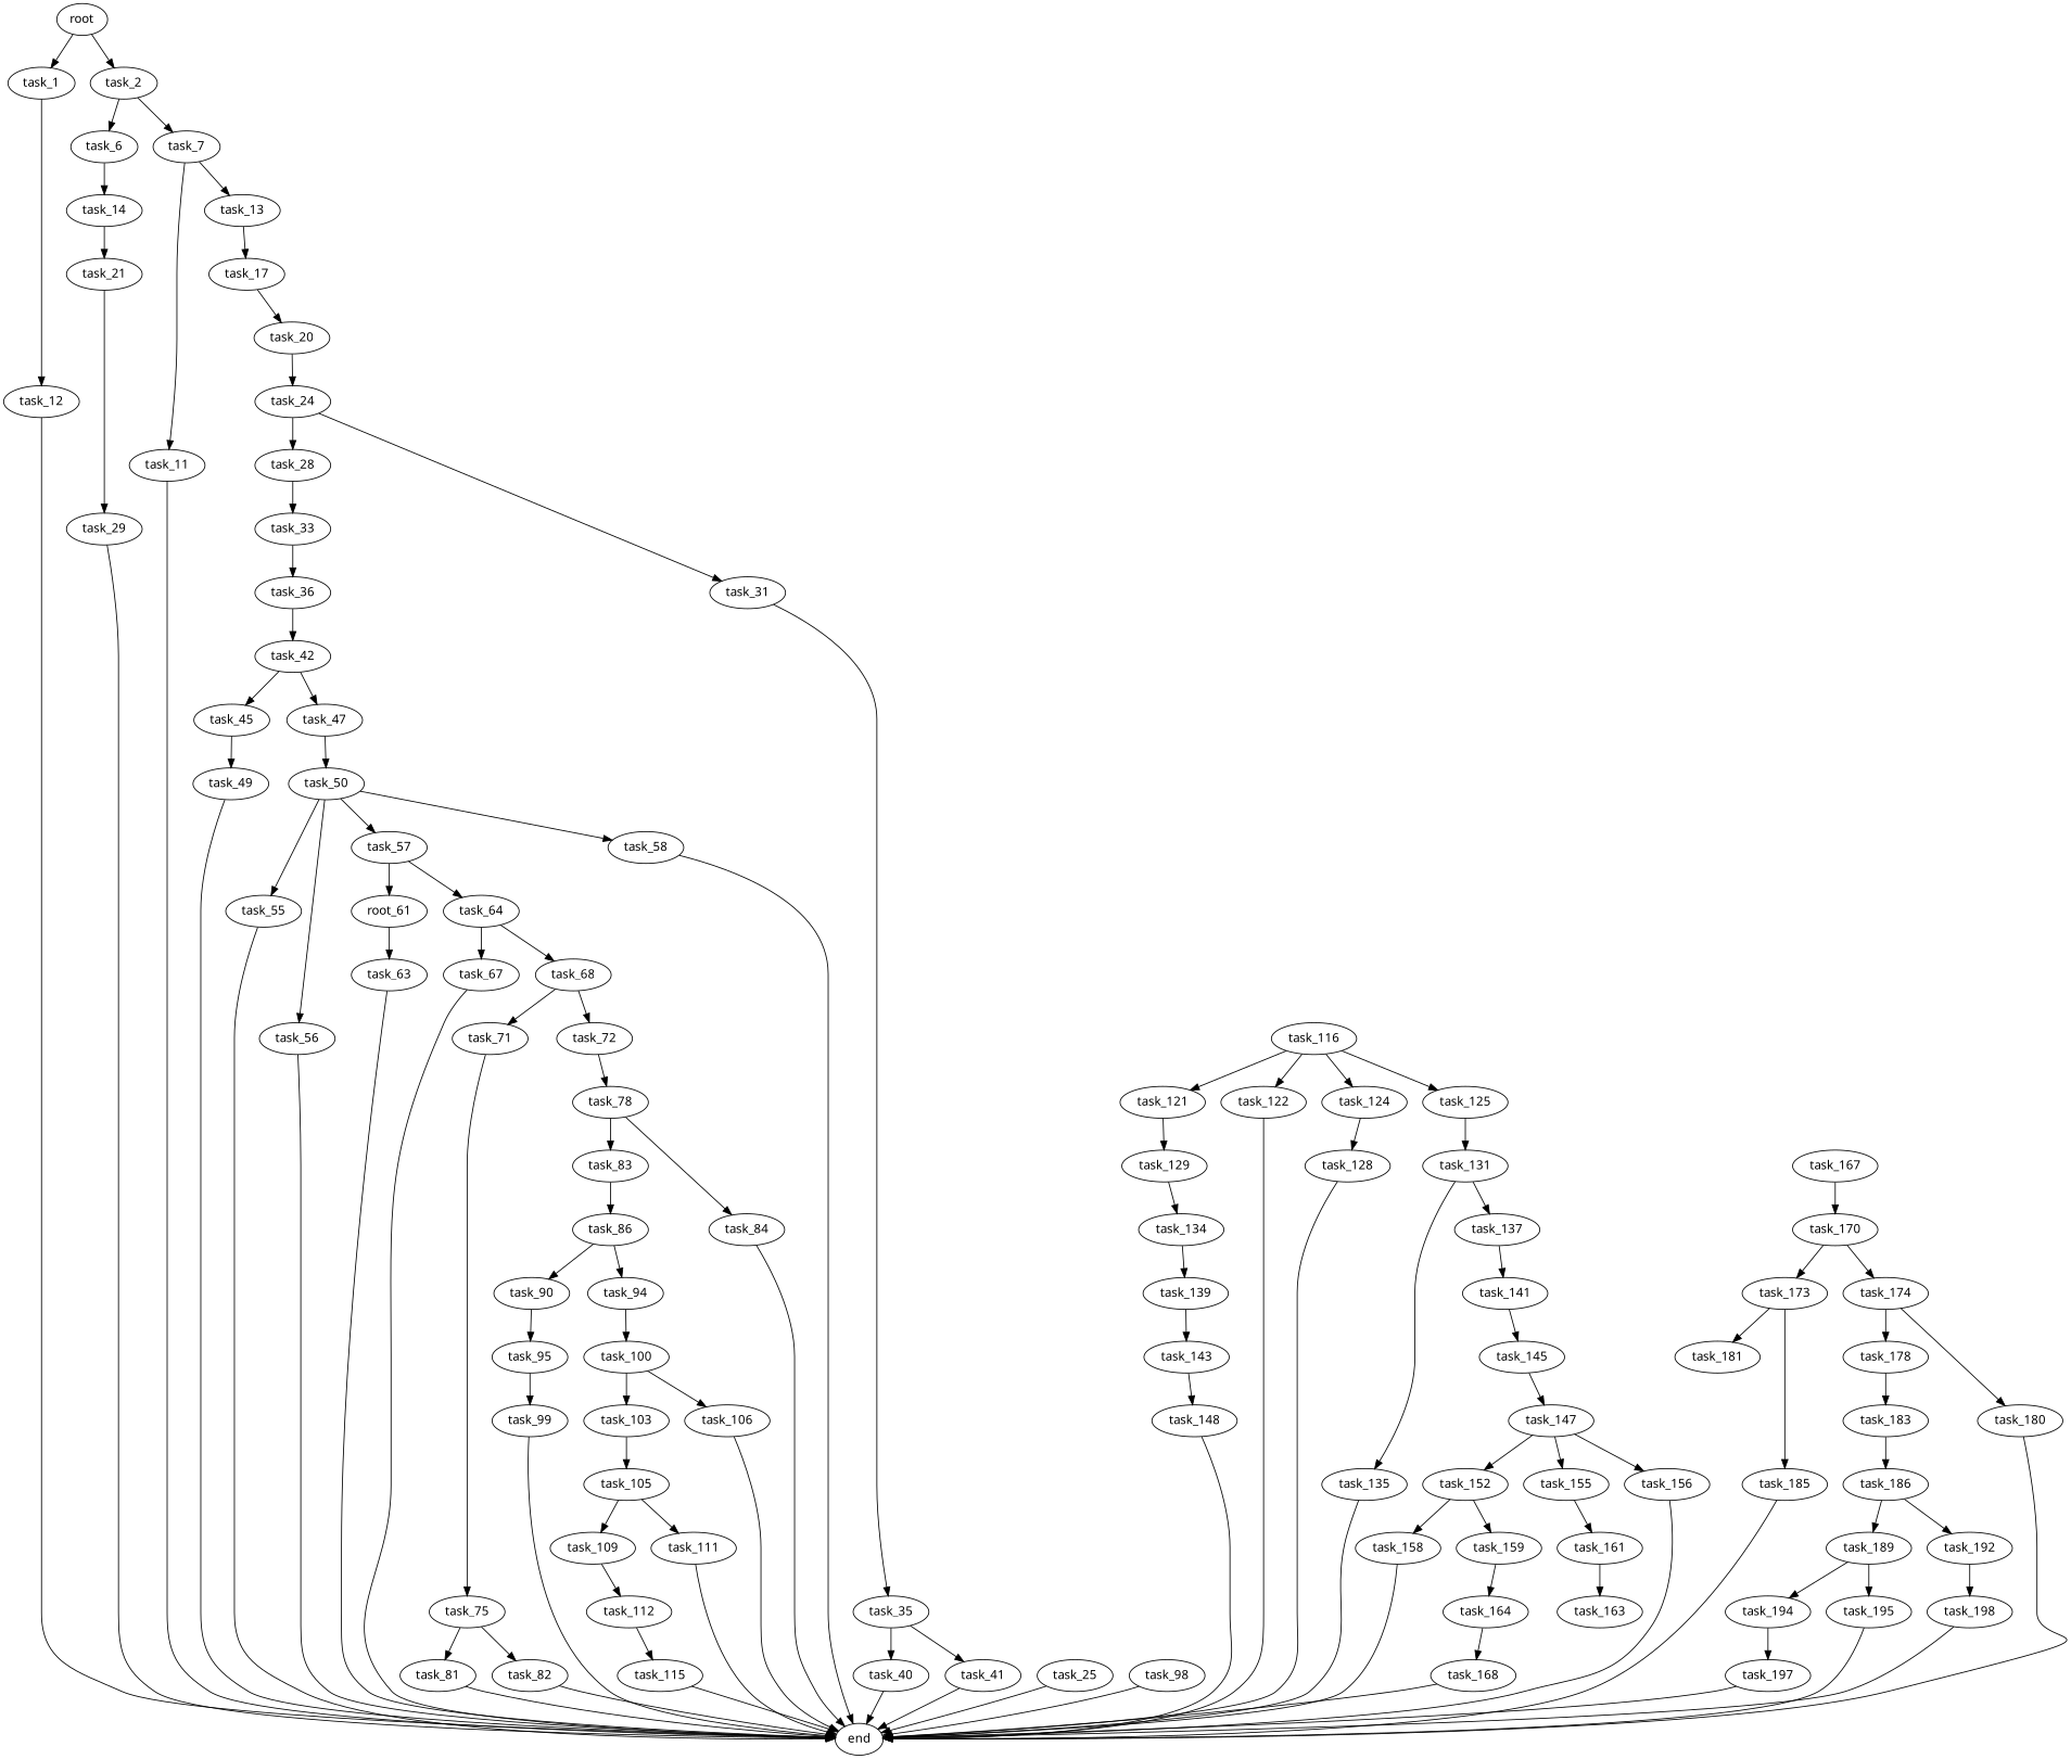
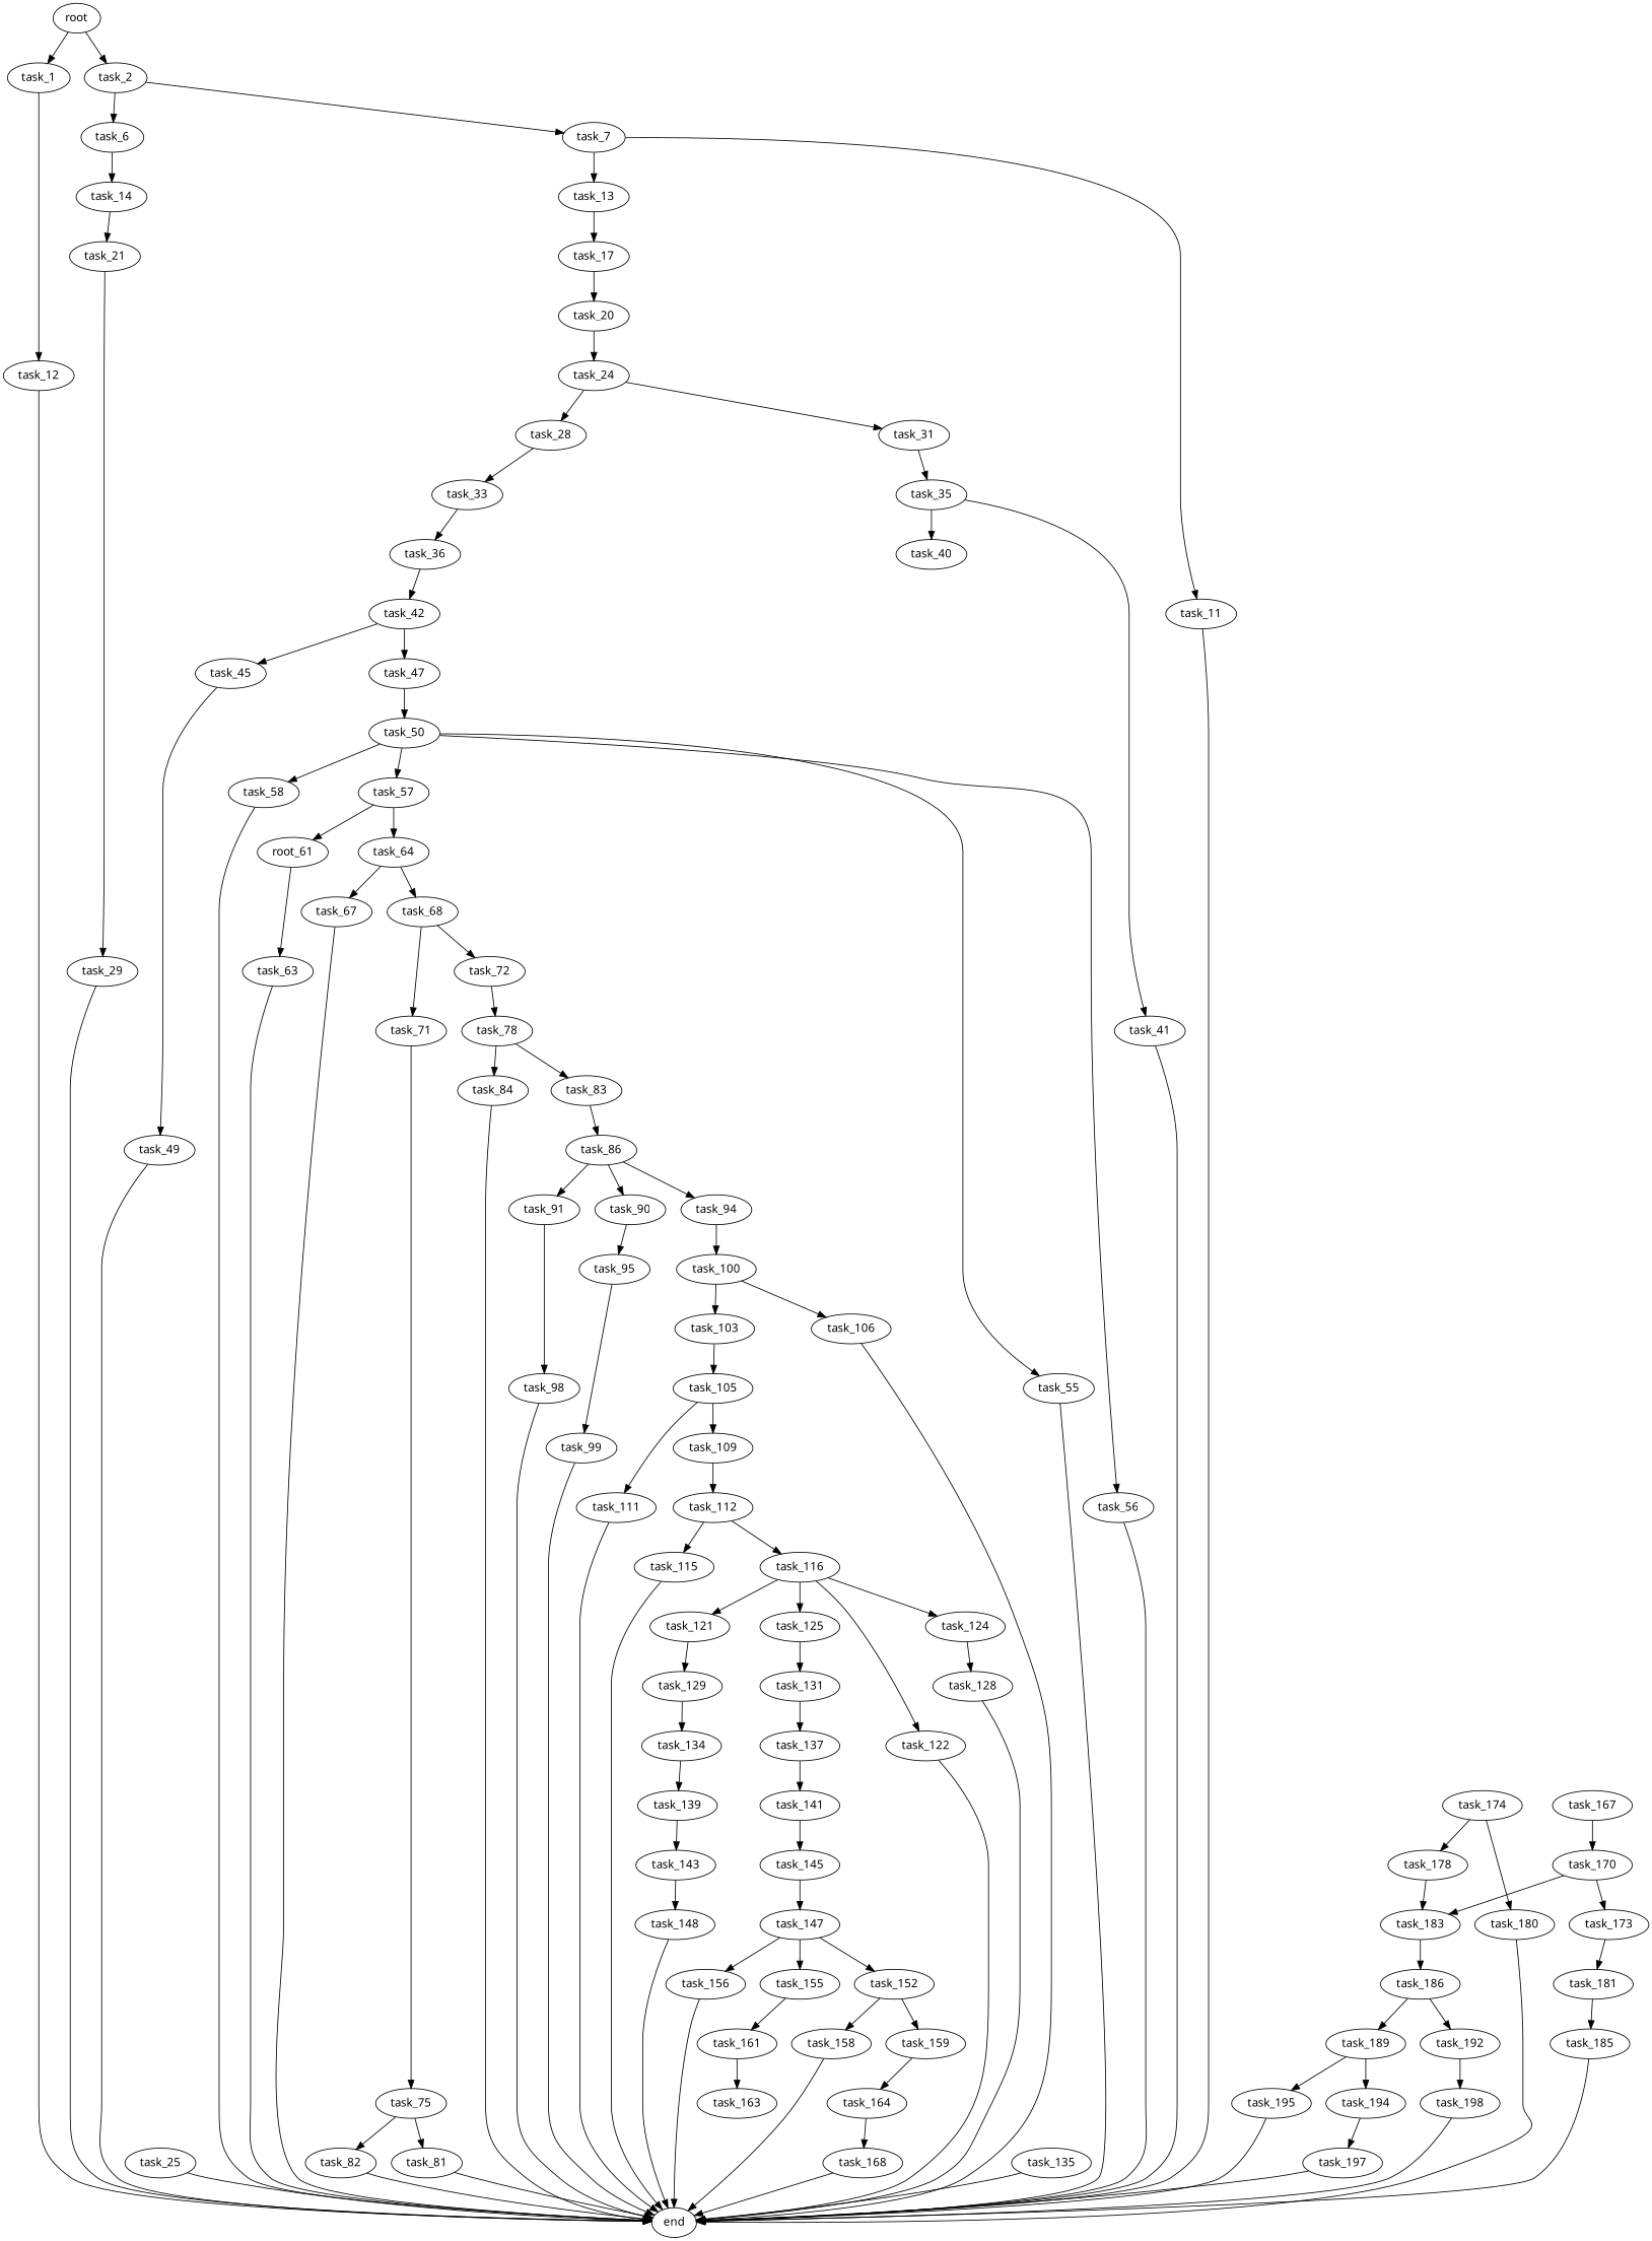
  digraph {
    fontname="Noto Sans"
    node [fontname="Noto Sans"]
    edge [fontname="Noto Sans"]
    root
    task_1
    task_2
    task_12
    task_6
    task_7
    end
    task_14
    task_11
    task_13
    task_21
    task_17
    task_20
    task_29
    task_24
    task_25
    task_28
    task_31
    task_33
    task_35
    task_36
    task_40
    task_41
    task_42
    task_45
    task_47
    task_49
    task_50
    task_55
    task_56
    task_57
    task_58
    n33 [label=root_61]
    task_64
    task_63
    task_67
    task_68
    task_71
    task_72
    task_75
    task_78
    task_81
    task_82
    task_83
    task_84
    task_86
    task_90
+   task_91
    task_94
    task_95
    task_98
    task_100
    task_99
    task_103
    task_106
    task_105
    task_109
    task_111
    task_112
    task_115
    task_116
    task_121
    task_122
    task_124
    task_125
    task_129
    task_128
    task_131
    task_134
    task_135
    task_137
    task_139
    task_141
    task_143
    task_145
    task_148
    task_147
    task_152
    task_155
    task_156
    task_158
    task_159
    task_161
    task_164
    task_163
    task_168
    task_167
    task_170
    task_173
    task_174
    task_181
    task_178
    task_180
    task_185
    task_183
    task_186
    task_189
    task_192
    task_194
    task_195
    task_198
    task_197
    root -> task_1
    root -> task_2
    task_1 -> task_12
    task_2 -> task_6
    task_2 -> task_7
    task_12 -> end
    task_6 -> task_14
    task_7 -> task_11
    task_7 -> task_13
    task_14 -> task_21
    task_11 -> end
    task_13 -> task_17
    task_21 -> task_29
    task_17 -> task_20
    task_20 -> task_24
    task_29 -> end
    task_24 -> task_28
    task_24 -> task_31
    task_25 -> end
    task_28 -> task_33
    task_31 -> task_35
    task_33 -> task_36
    task_35 -> task_40
    task_35 -> task_41
    task_36 -> task_42
-   task_40 -> end
    task_41 -> end
    task_42 -> task_45
    task_42 -> task_47
    task_45 -> task_49
    task_47 -> task_50
    task_49 -> end
    task_50 -> task_55
    task_50 -> task_56
    task_50 -> task_57
    task_50 -> task_58
    task_55 -> end
    task_56 -> end
    task_57 -> n33
    task_57 -> task_64
    task_58 -> end
    n33 -> task_63
    task_64 -> task_67
    task_64 -> task_68
    task_63 -> end
    task_67 -> end
    task_68 -> task_71
    task_68 -> task_72
    task_71 -> task_75
    task_72 -> task_78
    task_75 -> task_81
    task_75 -> task_82
    task_78 -> task_83
    task_78 -> task_84
    task_81 -> end
    task_82 -> end
    task_83 -> task_86
    task_84 -> end
    task_86 -> task_90
+   task_86 -> task_91
    task_86 -> task_94
    task_90 -> task_95
+   task_91 -> task_98
    task_94 -> task_100
    task_95 -> task_99
    task_98 -> end
    task_100 -> task_103
    task_100 -> task_106
    task_99 -> end
    task_103 -> task_105
    task_106 -> end
    task_105 -> task_109
    task_105 -> task_111
    task_109 -> task_112
    task_111 -> end
    task_112 -> task_115
+   task_112 -> task_116
    task_115 -> end
    task_116 -> task_121
    task_116 -> task_122
    task_116 -> task_124
    task_116 -> task_125
    task_121 -> task_129
    task_122 -> end
    task_124 -> task_128
    task_125 -> task_131
    task_129 -> task_134
    task_128 -> end
-   task_131 -> task_135
    task_131 -> task_137
    task_134 -> task_139
    task_135 -> end
    task_137 -> task_141
    task_139 -> task_143
    task_141 -> task_145
    task_143 -> task_148
    task_145 -> task_147
    task_148 -> end
    task_147 -> task_152
    task_147 -> task_155
    task_147 -> task_156
    task_152 -> task_158
    task_152 -> task_159
    task_155 -> task_161
    task_156 -> end
    task_158 -> end
    task_159 -> task_164
    task_161 -> task_163
    task_164 -> task_168
    task_168 -> end
    task_167 -> task_170
    task_170 -> task_173
-   task_170 -> task_174
+   task_170 -> task_183
    task_173 -> task_181
    task_174 -> task_178
    task_174 -> task_180
-   task_173 -> task_185
+   task_181 -> task_185
    task_178 -> task_183
    task_180 -> end
    task_185 -> end
    task_183 -> task_186
    task_186 -> task_189
    task_186 -> task_192
    task_189 -> task_194
    task_189 -> task_195
    task_192 -> task_198
    task_194 -> task_197
    task_195 -> end
    task_198 -> end
    task_197 -> end
  }
